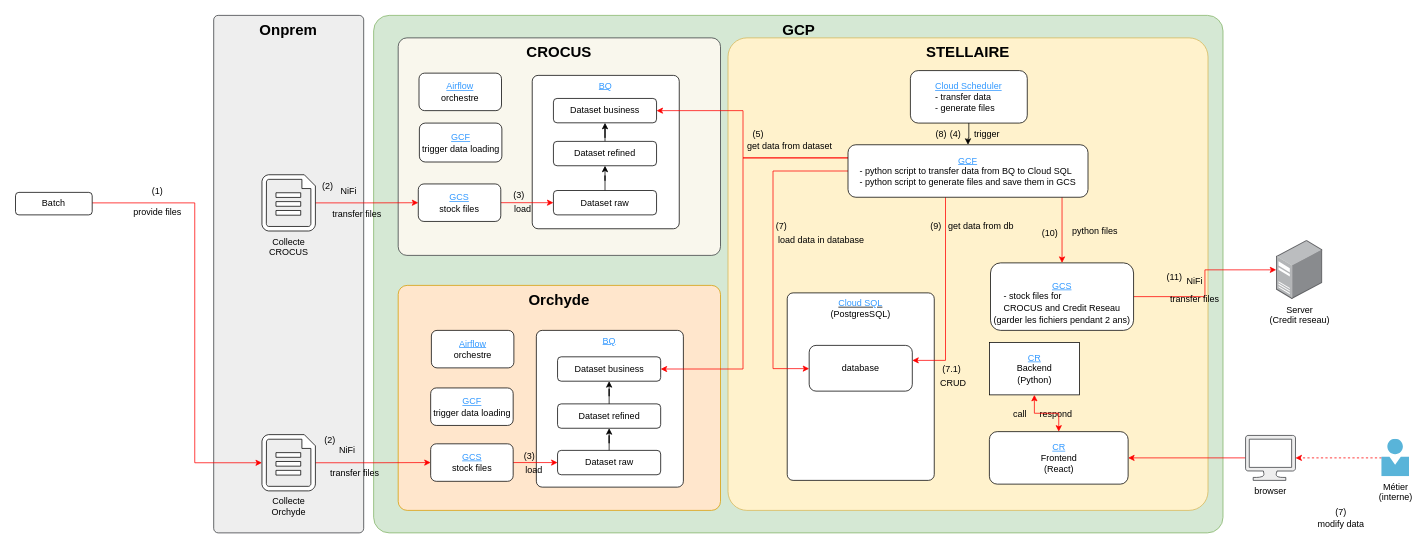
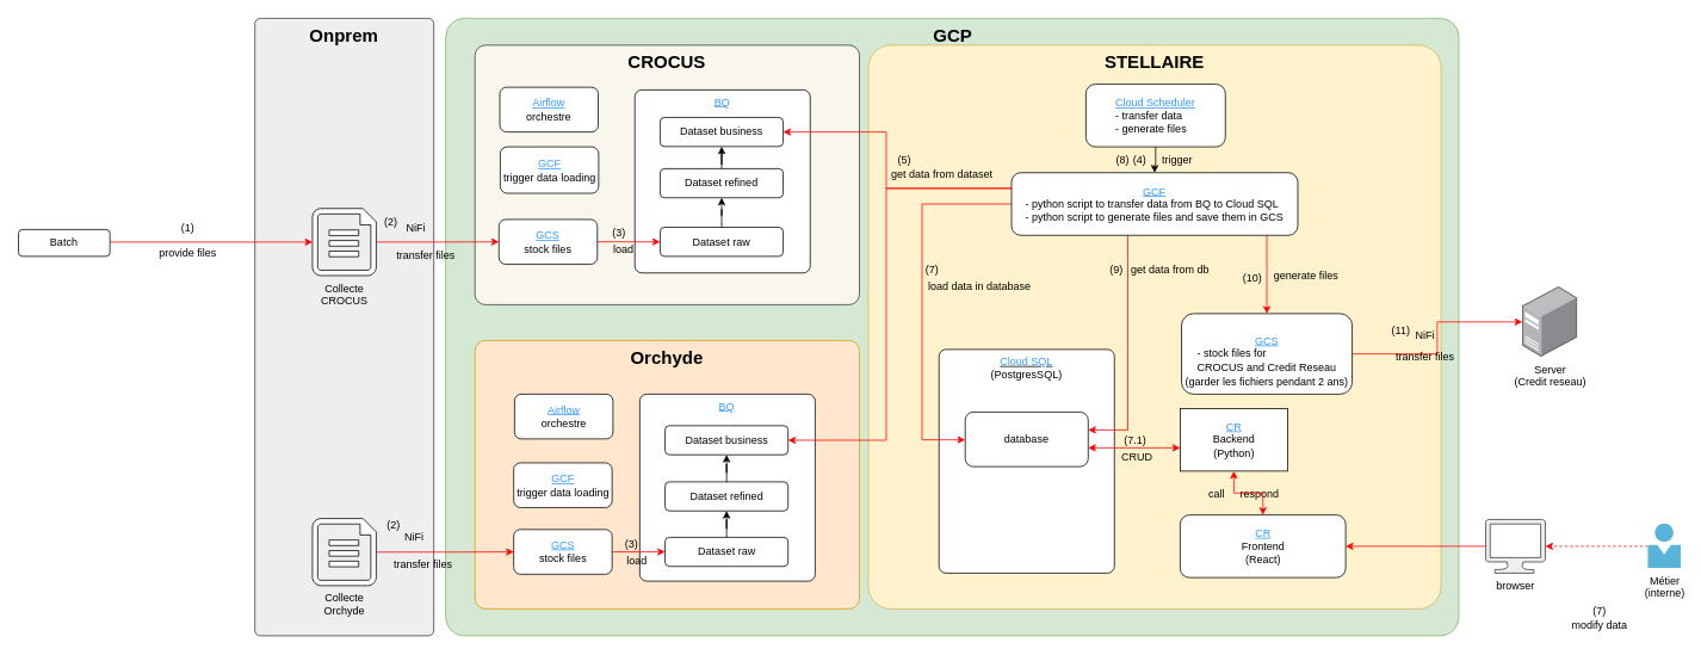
  <mxCell id="0" />
  <mxCell id="1" parent="0" />
  <mxCell id="2" value="&lt;b&gt;GCP&lt;/b&gt;" style="rounded=1;whiteSpace=wrap;html=1;verticalAlign=top;align=center;arcSize=3;fontSize=20;spacingLeft=0;fillColor=#d5e8d4;strokeColor=#82b366;" vertex="1" parent="1"><mxGeometry x="497.5" y="20" width="1132.5" height="690" as="geometry" /></mxCell>
  <mxCell id="3" value="&lt;b&gt;STELLAIRE&lt;/b&gt;" style="rounded=1;whiteSpace=wrap;html=1;verticalAlign=top;align=center;arcSize=4;fontSize=20;spacingLeft=0;fillColor=#fff2cc;strokeColor=#d6b656;" vertex="1" parent="1"><mxGeometry x="970" y="50" width="640" height="630" as="geometry" /></mxCell>
  <mxCell id="4" value="&lt;div&gt;&lt;font&gt;&lt;u style=&quot;&quot;&gt;&lt;font style=&quot;color: light-dark(rgb(51, 153, 255), rgb(51, 153, 255));&quot;&gt;&lt;font&gt;Cloud SQL&lt;/font&gt;&lt;br&gt;&lt;/font&gt;&lt;/u&gt;&lt;font style=&quot;color: rgb(0, 0, 0);&quot;&gt;(PostgresSQL)&lt;/font&gt;&lt;/font&gt;&lt;/div&gt;" style="rounded=1;whiteSpace=wrap;html=1;verticalAlign=top;arcSize=4;" vertex="1" parent="1"><mxGeometry x="1048.96" y="390" width="196.04" height="250" as="geometry" /></mxCell>
  <mxCell id="5" value="&lt;b&gt;Orchyde&lt;/b&gt;" style="rounded=1;whiteSpace=wrap;html=1;verticalAlign=top;align=center;arcSize=4;fontSize=20;spacingLeft=0;fillColor=#ffe6cc;strokeColor=#d79b00;" vertex="1" parent="1"><mxGeometry x="530.25" y="380" width="429.75" height="300" as="geometry" /></mxCell>
  <mxCell id="6" value="&lt;b&gt;CROCUS&lt;/b&gt;" style="rounded=1;whiteSpace=wrap;html=1;verticalAlign=top;align=center;arcSize=4;fontSize=20;spacingLeft=0;fillColor=#f9f7ed;strokeColor=#36393d;" vertex="1" parent="1"><mxGeometry x="530.25" y="50" width="429.75" height="290" as="geometry" /></mxCell>
  <mxCell id="7" value="&lt;font style=&quot;color: rgb(51, 153, 255);&quot;&gt;&lt;u&gt;BQ&lt;/u&gt;&lt;/font&gt;&lt;div&gt;&lt;br&gt;&lt;/div&gt;" style="rounded=1;whiteSpace=wrap;html=1;verticalAlign=top;arcSize=4;" vertex="1" parent="1"><mxGeometry x="708.96" y="100" width="196.04" height="204.5" as="geometry" /></mxCell>
  <mxCell id="8" value="&lt;b&gt;Onprem&lt;/b&gt;" style="rounded=1;whiteSpace=wrap;html=1;verticalAlign=top;align=center;arcSize=3;fontSize=20;spacingLeft=0;fillColor=#eeeeee;strokeColor=#36393d;" vertex="1" parent="1"><mxGeometry x="284.25" y="20" width="200" height="690" as="geometry" /></mxCell>
  <mxCell id="9" style="edgeStyle=orthogonalEdgeStyle;rounded=0;orthogonalLoop=1;jettySize=auto;html=1;strokeColor=#FF0000;" edge="1" parent="1" source="10" target="43"><mxGeometry relative="1" as="geometry" /></mxCell>
  <mxCell id="10" value="Collecte&lt;div&gt;CROCUS&lt;/div&gt;" style="verticalLabelPosition=bottom;html=1;verticalAlign=top;align=center;shape=mxgraph.azure.cloud_services_configuration_file;pointerEvents=1;" vertex="1" parent="1"><mxGeometry x="348.62" y="232.5" width="71.25" height="75" as="geometry" /></mxCell>
  <mxCell id="11" style="edgeStyle=orthogonalEdgeStyle;rounded=0;orthogonalLoop=1;jettySize=auto;html=1;strokeColor=#FF0000;dashed=1;" edge="1" parent="1" source="12" target="14"><mxGeometry relative="1" as="geometry" /></mxCell>
  <mxCell id="12" value="Métier&lt;div&gt;(interne)&lt;/div&gt;" style="image;sketch=0;aspect=fixed;html=1;points=[];align=center;fontSize=12;image=img/lib/mscae/Person.svg;" vertex="1" parent="1"><mxGeometry x="1841.5" y="585" width="37" height="50" as="geometry" /></mxCell>
  <mxCell id="13" style="edgeStyle=orthogonalEdgeStyle;rounded=0;orthogonalLoop=1;jettySize=auto;html=1;strokeColor=#FF0000;entryX=1;entryY=0.5;entryDx=0;entryDy=0;" edge="1" parent="1" source="14" target="28"><mxGeometry relative="1" as="geometry"><mxPoint x="1591.16" y="610.476" as="targetPoint" /></mxGeometry></mxCell>
  <mxCell id="14" value="browser" style="verticalLabelPosition=bottom;html=1;verticalAlign=top;align=center;strokeColor=#36393d;fillColor=#eeeeee;shape=mxgraph.azure.computer;pointerEvents=1;" vertex="1" parent="1"><mxGeometry x="1660" y="580" width="66.67" height="60" as="geometry" /></mxCell>
  <mxCell id="15" value="&lt;font style=&quot;color: rgb(51, 153, 255);&quot;&gt;&lt;u&gt;CR&lt;br&gt;&lt;/u&gt;&lt;/font&gt;Backend&lt;div&gt;(Python)&lt;/div&gt;" style="whiteSpace=wrap;html=1;rounded=0;" vertex="1" parent="1"><mxGeometry x="1318.5" y="456" width="120" height="70" as="geometry" /></mxCell>
  <mxCell id="16" value="CRUD" style="text;html=1;align=center;verticalAlign=middle;resizable=0;points=[];autosize=1;strokeColor=none;fillColor=none;" vertex="1" parent="1"><mxGeometry x="1240.16" y="496" width="60" height="30" as="geometry" /></mxCell>
  <mxCell id="17" value="call" style="text;html=1;align=center;verticalAlign=middle;resizable=0;points=[];autosize=1;strokeColor=none;fillColor=none;" vertex="1" parent="1"><mxGeometry x="1339.41" y="536.75" width="40" height="30" as="geometry" /></mxCell>
  <mxCell id="18" value="respond" style="text;html=1;align=center;verticalAlign=middle;resizable=0;points=[];autosize=1;strokeColor=none;fillColor=none;" vertex="1" parent="1"><mxGeometry x="1371.5" y="536.75" width="70" height="30" as="geometry" /></mxCell>
  <mxCell id="19" style="edgeStyle=orthogonalEdgeStyle;rounded=0;orthogonalLoop=1;jettySize=auto;html=1;entryX=0;entryY=0.5;entryDx=0;entryDy=0;strokeColor=#FF0000;" edge="1" parent="1" source="20" target="52"><mxGeometry relative="1" as="geometry" /></mxCell>
  <mxCell id="20" value="Collecte&lt;div&gt;Orchyde&lt;/div&gt;" style="verticalLabelPosition=bottom;html=1;verticalAlign=top;align=center;shape=mxgraph.azure.cloud_services_configuration_file;pointerEvents=1;" vertex="1" parent="1"><mxGeometry x="348.62" y="579" width="71.25" height="75" as="geometry" /></mxCell>
+ <mxCell id="21" style="edgeStyle=orthogonalEdgeStyle;rounded=0;orthogonalLoop=1;jettySize=auto;html=1;entryX=0;entryY=0.5;entryDx=0;entryDy=0;entryPerimeter=0;strokeColor=#FF0000;" edge="1" parent="1" source="35" target="10"><mxGeometry relative="1" as="geometry"><mxPoint x="151.25" y="312.556" as="sourcePoint" /><Array as="points"><mxPoint x="190" y="270" /><mxPoint x="190" y="270" /></Array></mxGeometry></mxCell>
  <mxCell id="22" value="provide files" style="text;html=1;align=center;verticalAlign=middle;resizable=0;points=[];autosize=1;strokeColor=none;fillColor=none;" vertex="1" parent="1"><mxGeometry x="163.75" y="267" width="90" height="30" as="geometry" /></mxCell>
- <mxCell id="23" style="edgeStyle=orthogonalEdgeStyle;rounded=0;orthogonalLoop=1;jettySize=auto;html=1;entryX=0;entryY=0.5;entryDx=0;entryDy=0;entryPerimeter=0;strokeColor=#FF0000;" edge="1" parent="1" source="35" target="20"><mxGeometry relative="1" as="geometry"><mxPoint x="151.25" y="182.556" as="sourcePoint" /><Array as="points"><mxPoint x="259" y="270" /><mxPoint x="259" y="617" /></Array></mxGeometry></mxCell>
  <mxCell id="24" value="(1)" style="text;html=1;align=center;verticalAlign=middle;resizable=0;points=[];autosize=1;strokeColor=none;fillColor=none;" vertex="1" parent="1"><mxGeometry x="188.75" y="240" width="40" height="30" as="geometry" /></mxCell>
  <mxCell id="25" value="(2)" style="text;html=1;align=center;verticalAlign=middle;resizable=0;points=[];autosize=1;strokeColor=none;fillColor=none;" vertex="1" parent="1"><mxGeometry x="416" y="232.5" width="40" height="30" as="geometry" /></mxCell>
  <mxCell id="26" value="(2)" style="text;html=1;align=center;verticalAlign=middle;resizable=0;points=[];autosize=1;strokeColor=none;fillColor=none;" vertex="1" parent="1"><mxGeometry x="419" y="570.5" width="40" height="30" as="geometry" /></mxCell>
  <mxCell id="27" value="transfer files" style="text;html=1;align=center;verticalAlign=middle;resizable=0;points=[];autosize=1;strokeColor=none;fillColor=none;" vertex="1" parent="1"><mxGeometry x="427" y="614.5" width="90" height="30" as="geometry" /></mxCell>
  <mxCell id="28" value="&lt;div&gt;&lt;font style=&quot;color: rgb(51, 153, 255);&quot;&gt;&lt;u&gt;CR&lt;/u&gt;&lt;/font&gt;&lt;/div&gt;&lt;div&gt;Frontend&lt;/div&gt;&lt;div&gt;(React)&lt;/div&gt;" style="rounded=1;whiteSpace=wrap;html=1;" vertex="1" parent="1"><mxGeometry x="1318.5" y="575" width="185" height="70" as="geometry" /></mxCell>
  <mxCell id="29" style="edgeStyle=orthogonalEdgeStyle;rounded=0;orthogonalLoop=1;jettySize=auto;html=1;startArrow=classic;startFill=1;strokeColor=#FF0000;" edge="1" parent="1" source="28" target="15"><mxGeometry relative="1" as="geometry" /></mxCell>
  <mxCell id="30" style="edgeStyle=orthogonalEdgeStyle;rounded=0;orthogonalLoop=1;jettySize=auto;html=1;strokeColor=#FF0000;" edge="1" parent="1" source="31" target="34"><mxGeometry relative="1" as="geometry" /></mxCell>
  <mxCell id="31" value="&lt;u style=&quot;color: rgb(51, 153, 255);&quot;&gt;GCS&lt;/u&gt;&lt;br&gt;&lt;div style=&quot;text-align: left;&quot;&gt;- stock files for &lt;br&gt;CROCUS and Credit Reseau&lt;/div&gt;" style="rounded=1;whiteSpace=wrap;html=1;" vertex="1" parent="1"><mxGeometry x="1320" y="350" width="190.75" height="90" as="geometry" /></mxCell>
  <mxCell id="32" style="edgeStyle=orthogonalEdgeStyle;rounded=0;orthogonalLoop=1;jettySize=auto;html=1;" edge="1" parent="1" source="33" target="73"><mxGeometry relative="1" as="geometry" /></mxCell>
  <mxCell id="33" value="&lt;font color=&quot;#3399ff&quot;&gt;&lt;u&gt;Cloud Scheduler&lt;/u&gt;&lt;/font&gt;&lt;div&gt;&lt;div style=&quot;text-align: left;&quot;&gt;- transfer data&lt;span style=&quot;background-color: transparent; color: light-dark(rgb(0, 0, 0), rgb(255, 255, 255));&quot;&gt;&lt;/span&gt;&lt;/div&gt;&lt;div style=&quot;text-align: left;&quot;&gt;&lt;span style=&quot;background-color: transparent; color: light-dark(rgb(0, 0, 0), rgb(255, 255, 255));&quot;&gt;- generate files&amp;nbsp;&lt;/span&gt;&lt;/div&gt;&lt;/div&gt;" style="rounded=1;whiteSpace=wrap;html=1;" vertex="1" parent="1"><mxGeometry x="1213.2" y="93.62" width="155.84" height="70" as="geometry" /></mxCell>
  <mxCell id="34" value="Server&lt;br&gt;(Credit reseau)" style="image;points=[];aspect=fixed;html=1;align=center;shadow=0;dashed=0;image=img/lib/allied_telesis/computer_and_terminals/Server_Desktop.svg;" vertex="1" parent="1"><mxGeometry x="1701" y="320" width="62" height="78.59" as="geometry" /></mxCell>
  <mxCell id="35" value="Batch" style="whiteSpace=wrap;html=1;rounded=1;" vertex="1" parent="1"><mxGeometry x="20" y="256" width="102.25" height="30" as="geometry" /></mxCell>
  <mxCell id="36" style="edgeStyle=orthogonalEdgeStyle;rounded=0;orthogonalLoop=1;jettySize=auto;html=1;" edge="1" parent="1" source="37" target="40"><mxGeometry relative="1" as="geometry" /></mxCell>
  <mxCell id="37" value="Dataset refined" style="rounded=1;whiteSpace=wrap;html=1;" vertex="1" parent="1"><mxGeometry x="737.23" y="188" width="137.5" height="32.5" as="geometry" /></mxCell>
  <mxCell id="38" style="edgeStyle=orthogonalEdgeStyle;rounded=0;orthogonalLoop=1;jettySize=auto;html=1;" edge="1" parent="1" source="39" target="37"><mxGeometry relative="1" as="geometry" /></mxCell>
  <mxCell id="39" value="Dataset raw" style="rounded=1;whiteSpace=wrap;html=1;" vertex="1" parent="1"><mxGeometry x="737.23" y="253.5" width="137.5" height="32.5" as="geometry" /></mxCell>
  <mxCell id="40" value="Dataset business" style="rounded=1;whiteSpace=wrap;html=1;" vertex="1" parent="1"><mxGeometry x="737.23" y="130.75" width="137.5" height="32.5" as="geometry" /></mxCell>
  <mxCell id="41" value="&lt;font color=&quot;#3399ff&quot;&gt;&lt;u&gt;Airflow&lt;/u&gt;&lt;/font&gt;&lt;div&gt;&lt;font style=&quot;color: rgb(0, 0, 0);&quot;&gt;orchestre&lt;/font&gt;&lt;/div&gt;" style="rounded=1;whiteSpace=wrap;html=1;" vertex="1" parent="1"><mxGeometry x="558" y="97" width="110" height="50" as="geometry" /></mxCell>
  <mxCell id="42" style="edgeStyle=orthogonalEdgeStyle;rounded=0;orthogonalLoop=1;jettySize=auto;html=1;entryX=0;entryY=0.5;entryDx=0;entryDy=0;strokeColor=#FF0000;" edge="1" parent="1" source="43" target="39"><mxGeometry relative="1" as="geometry" /></mxCell>
  <mxCell id="43" value="&lt;font color=&quot;#3399ff&quot;&gt;&lt;u&gt;GCS&lt;/u&gt;&lt;/font&gt;&lt;div&gt;stock files&lt;/div&gt;" style="rounded=1;whiteSpace=wrap;html=1;" vertex="1" parent="1"><mxGeometry x="557.06" y="244.75" width="110" height="50" as="geometry" /></mxCell>
  <mxCell id="44" value="&lt;font color=&quot;#3399ff&quot;&gt;&lt;u&gt;GCF&lt;/u&gt;&lt;/font&gt;&lt;div&gt;&lt;font style=&quot;color: rgb(0, 0, 0);&quot;&gt;trigger&amp;nbsp;&lt;/font&gt;&lt;span style=&quot;background-color: transparent; color: light-dark(rgb(0, 0, 0), rgb(255, 255, 255));&quot;&gt;data loading&lt;/span&gt;&lt;/div&gt;" style="rounded=1;whiteSpace=wrap;html=1;" vertex="1" parent="1"><mxGeometry x="558.5" y="163.62" width="110" height="51.88" as="geometry" /></mxCell>
  <mxCell id="45" value="&lt;font style=&quot;color: rgb(51, 153, 255);&quot;&gt;&lt;u&gt;BQ&lt;/u&gt;&lt;/font&gt;&lt;div&gt;&lt;br&gt;&lt;/div&gt;" style="rounded=1;whiteSpace=wrap;html=1;verticalAlign=top;arcSize=4;" vertex="1" parent="1"><mxGeometry x="714.46" y="440" width="196.04" height="209" as="geometry" /></mxCell>
  <mxCell id="46" style="edgeStyle=orthogonalEdgeStyle;rounded=0;orthogonalLoop=1;jettySize=auto;html=1;" edge="1" parent="1" source="47" target="50"><mxGeometry relative="1" as="geometry" /></mxCell>
  <mxCell id="47" value="Dataset refined" style="rounded=1;whiteSpace=wrap;html=1;" vertex="1" parent="1"><mxGeometry x="742.73" y="538" width="137.5" height="32.5" as="geometry" /></mxCell>
  <mxCell id="48" style="edgeStyle=orthogonalEdgeStyle;rounded=0;orthogonalLoop=1;jettySize=auto;html=1;" edge="1" parent="1" source="49" target="47"><mxGeometry relative="1" as="geometry" /></mxCell>
  <mxCell id="49" value="Dataset raw" style="rounded=1;whiteSpace=wrap;html=1;" vertex="1" parent="1"><mxGeometry x="742.73" y="600" width="137.5" height="32.5" as="geometry" /></mxCell>
  <mxCell id="50" value="Dataset business" style="rounded=1;whiteSpace=wrap;html=1;" vertex="1" parent="1"><mxGeometry x="742.73" y="475.25" width="137.5" height="32.5" as="geometry" /></mxCell>
  <mxCell id="51" style="edgeStyle=orthogonalEdgeStyle;rounded=0;orthogonalLoop=1;jettySize=auto;html=1;entryX=0;entryY=0.5;entryDx=0;entryDy=0;strokeColor=#FF0000;" edge="1" parent="1" source="52" target="49"><mxGeometry relative="1" as="geometry" /></mxCell>
  <mxCell id="52" value="&lt;font color=&quot;#3399ff&quot;&gt;&lt;u&gt;GCS&lt;/u&gt;&lt;/font&gt;&lt;div&gt;&lt;font color=&quot;#3399ff&quot;&gt;&lt;span style=&quot;color: rgb(0, 0, 0);&quot;&gt;stock files&lt;/span&gt;&lt;u&gt;&lt;/u&gt;&lt;/font&gt;&lt;/div&gt;" style="rounded=1;whiteSpace=wrap;html=1;" vertex="1" parent="1"><mxGeometry x="573.56" y="591.25" width="110" height="50" as="geometry" /></mxCell>
  <mxCell id="53" value="&lt;font color=&quot;#3399ff&quot;&gt;&lt;u&gt;Airflow&lt;/u&gt;&lt;/font&gt;&lt;div&gt;&lt;font style=&quot;color: rgb(0, 0, 0);&quot;&gt;orchestre&lt;/font&gt;&lt;/div&gt;" style="rounded=1;whiteSpace=wrap;html=1;" vertex="1" parent="1"><mxGeometry x="574.5" y="440" width="110" height="50" as="geometry" /></mxCell>
  <mxCell id="54" value="&lt;font color=&quot;#3399ff&quot;&gt;&lt;u&gt;GCF&lt;/u&gt;&lt;/font&gt;&lt;div&gt;&lt;font style=&quot;color: rgb(0, 0, 0);&quot;&gt;trigger data loading&lt;/font&gt;&lt;/div&gt;" style="rounded=1;whiteSpace=wrap;html=1;" vertex="1" parent="1"><mxGeometry x="573.56" y="516.75" width="110" height="50" as="geometry" /></mxCell>
  <mxCell id="55" value="transfer files" style="text;html=1;align=center;verticalAlign=middle;resizable=0;points=[];autosize=1;strokeColor=none;fillColor=none;" vertex="1" parent="1"><mxGeometry x="430" y="270" width="90" height="30" as="geometry" /></mxCell>
  <mxCell id="56" value="NiFi" style="text;html=1;align=center;verticalAlign=middle;resizable=0;points=[];autosize=1;strokeColor=none;fillColor=none;" vertex="1" parent="1"><mxGeometry x="443.5" y="240" width="40" height="30" as="geometry" /></mxCell>
  <mxCell id="57" value="NiFi" style="text;html=1;align=center;verticalAlign=middle;resizable=0;points=[];autosize=1;strokeColor=none;fillColor=none;" vertex="1" parent="1"><mxGeometry x="442" y="584.5" width="40" height="30" as="geometry" /></mxCell>
+ <mxCell id="58" style="edgeStyle=orthogonalEdgeStyle;rounded=0;orthogonalLoop=1;jettySize=auto;html=1;startArrow=classic;startFill=1;strokeColor=#FF0000;" edge="1" parent="1" source="59" target="15"><mxGeometry relative="1" as="geometry"><Array as="points"><mxPoint x="1300" y="500" /><mxPoint x="1300" y="500" /></Array><mxPoint x="1174.963" y="507.75" as="sourcePoint" /><mxPoint x="1351.5" y="502.787" as="targetPoint" /></mxGeometry></mxCell>
  <mxCell id="59" value="database" style="rounded=1;whiteSpace=wrap;html=1;" vertex="1" parent="1"><mxGeometry x="1078.23" y="460" width="137.5" height="61" as="geometry" /></mxCell>
  <mxCell id="60" value="(3)" style="text;html=1;align=center;verticalAlign=middle;resizable=0;points=[];autosize=1;strokeColor=none;fillColor=none;" vertex="1" parent="1"><mxGeometry x="685.46" y="593" width="40" height="30" as="geometry" /></mxCell>
  <mxCell id="61" value="load" style="text;html=1;align=center;verticalAlign=middle;resizable=0;points=[];autosize=1;strokeColor=none;fillColor=none;" vertex="1" parent="1"><mxGeometry x="685.73" y="610.5" width="50" height="30" as="geometry" /></mxCell>
  <mxCell id="62" value="(4)" style="text;html=1;align=center;verticalAlign=middle;resizable=0;points=[];autosize=1;strokeColor=none;fillColor=none;" vertex="1" parent="1"><mxGeometry x="1252.5" y="162.5" width="40" height="30" as="geometry" /></mxCell>
  <mxCell id="63" value="(7)&lt;div&gt;modify data&lt;/div&gt;" style="text;html=1;align=center;verticalAlign=middle;resizable=0;points=[];autosize=1;strokeColor=none;fillColor=none;" vertex="1" parent="1"><mxGeometry x="1741.5" y="670" width="90" height="40" as="geometry" /></mxCell>
  <mxCell id="64" value="trigger" style="text;html=1;align=center;verticalAlign=middle;resizable=0;points=[];autosize=1;strokeColor=none;fillColor=none;" vertex="1" parent="1"><mxGeometry x="1285" y="162.5" width="60" height="30" as="geometry" /></mxCell>
  <mxCell id="65" value="load data in database" style="text;html=1;align=center;verticalAlign=middle;resizable=0;points=[];autosize=1;strokeColor=none;fillColor=none;" vertex="1" parent="1"><mxGeometry x="1024" y="304.5" width="140" height="30" as="geometry" /></mxCell>
  <mxCell id="66" value="(3)" style="text;html=1;align=center;verticalAlign=middle;resizable=0;points=[];autosize=1;strokeColor=none;fillColor=none;" vertex="1" parent="1"><mxGeometry x="670.92" y="245" width="40" height="30" as="geometry" /></mxCell>
  <mxCell id="67" value="load" style="text;html=1;align=center;verticalAlign=middle;resizable=0;points=[];autosize=1;strokeColor=none;fillColor=none;" vertex="1" parent="1"><mxGeometry x="671.19" y="262.5" width="50" height="30" as="geometry" /></mxCell>
  <mxCell id="68" style="edgeStyle=orthogonalEdgeStyle;rounded=0;orthogonalLoop=1;jettySize=auto;html=1;entryX=1;entryY=0.5;entryDx=0;entryDy=0;strokeColor=#FF0000;" edge="1" parent="1" source="73" target="40"><mxGeometry relative="1" as="geometry"><Array as="points"><mxPoint x="990" y="210" /><mxPoint x="990" y="147" /></Array></mxGeometry></mxCell>
  <mxCell id="69" style="edgeStyle=orthogonalEdgeStyle;rounded=0;orthogonalLoop=1;jettySize=auto;html=1;strokeColor=#FF0000;" edge="1" parent="1" source="73" target="59"><mxGeometry relative="1" as="geometry"><Array as="points"><mxPoint x="1030" y="228" /><mxPoint x="1030" y="491" /></Array></mxGeometry></mxCell>
  <mxCell id="70" style="edgeStyle=orthogonalEdgeStyle;rounded=0;orthogonalLoop=1;jettySize=auto;html=1;entryX=1;entryY=0.5;entryDx=0;entryDy=0;strokeColor=#FF0000;" edge="1" parent="1" source="73" target="50"><mxGeometry relative="1" as="geometry"><Array as="points"><mxPoint x="990" y="210" /><mxPoint x="990" y="492" /></Array></mxGeometry></mxCell>
  <mxCell id="71" style="edgeStyle=orthogonalEdgeStyle;rounded=0;orthogonalLoop=1;jettySize=auto;html=1;entryX=0.5;entryY=0;entryDx=0;entryDy=0;strokeColor=#FF0000;" edge="1" parent="1" source="73" target="31"><mxGeometry relative="1" as="geometry"><Array as="points"><mxPoint x="1200" y="230" /><mxPoint x="1415" y="230" /></Array></mxGeometry></mxCell>
  <mxCell id="72" style="edgeStyle=orthogonalEdgeStyle;rounded=0;orthogonalLoop=1;jettySize=auto;html=1;strokeColor=#FF0000;" edge="1" parent="1" source="73" target="59"><mxGeometry relative="1" as="geometry"><mxPoint x="1140.495" y="182" as="sourcePoint" /><mxPoint x="1086.273" y="460" as="targetPoint" /><Array as="points"><mxPoint x="1260" y="480" /></Array></mxGeometry></mxCell>
  <mxCell id="73" value="&lt;u style=&quot;color: rgb(51, 153, 255);&quot;&gt;GCF&lt;/u&gt;&lt;br&gt;&lt;div style=&quot;text-align: left;&quot;&gt;- python script to transfer data from BQ to Cloud SQL&lt;/div&gt;&lt;div style=&quot;text-align: left;&quot;&gt;-&amp;nbsp;&lt;span style=&quot;background-color: transparent; color: light-dark(rgb(0, 0, 0), rgb(255, 255, 255));&quot;&gt;python script to&amp;nbsp;&lt;/span&gt;&lt;span style=&quot;background-color: transparent; color: light-dark(rgb(0, 0, 0), rgb(255, 255, 255));&quot;&gt;generate files and save them in GCS&lt;/span&gt;&lt;/div&gt;" style="rounded=1;whiteSpace=wrap;html=1;" vertex="1" parent="1"><mxGeometry x="1130" y="192.5" width="320" height="70" as="geometry" /></mxCell>
  <mxCell id="74" value="get data from dataset" style="text;html=1;align=center;verticalAlign=middle;resizable=0;points=[];autosize=1;strokeColor=none;fillColor=none;" vertex="1" parent="1"><mxGeometry x="982" y="180" width="140" height="30" as="geometry" /></mxCell>
- <mxCell id="75" value="python files" style="text;html=1;align=center;verticalAlign=middle;resizable=0;points=[];autosize=1;strokeColor=none;fillColor=none;" vertex="1" parent="1"><mxGeometry x="1408.5" y="292.5" width="100" height="30" as="geometry" /></mxCell>
+ <mxCell id="75" value="generate files" style="text;html=1;align=center;verticalAlign=middle;resizable=0;points=[];autosize=1;strokeColor=none;fillColor=none;" vertex="1" parent="1"><mxGeometry x="1408.5" y="292.5" width="100" height="30" as="geometry" /></mxCell>
  <mxCell id="76" value="(5)" style="text;html=1;align=center;verticalAlign=middle;resizable=0;points=[];autosize=1;strokeColor=none;fillColor=none;" vertex="1" parent="1"><mxGeometry x="990" y="163.62" width="40" height="30" as="geometry" /></mxCell>
  <mxCell id="77" value="(7)" style="text;html=1;align=center;verticalAlign=middle;resizable=0;points=[];autosize=1;strokeColor=none;fillColor=none;" vertex="1" parent="1"><mxGeometry x="1021" y="286" width="40" height="30" as="geometry" /></mxCell>
  <mxCell id="78" value="(7.1)" style="text;html=1;align=center;verticalAlign=middle;resizable=0;points=[];autosize=1;strokeColor=none;fillColor=none;" vertex="1" parent="1"><mxGeometry x="1243.16" y="477" width="50" height="30" as="geometry" /></mxCell>
  <mxCell id="79" value="(8)" style="text;html=1;align=center;verticalAlign=middle;resizable=0;points=[];autosize=1;strokeColor=none;fillColor=none;" vertex="1" parent="1"><mxGeometry x="1233.5" y="162.5" width="40" height="30" as="geometry" /></mxCell>
  <mxCell id="80" value="(9)" style="text;html=1;align=center;verticalAlign=middle;resizable=0;points=[];autosize=1;strokeColor=none;fillColor=none;" vertex="1" parent="1"><mxGeometry x="1227" y="286" width="40" height="30" as="geometry" /></mxCell>
  <mxCell id="81" value="(10)" style="text;html=1;align=center;verticalAlign=middle;resizable=0;points=[];autosize=1;strokeColor=none;fillColor=none;" vertex="1" parent="1"><mxGeometry x="1379.41" y="294.75" width="40" height="30" as="geometry" /></mxCell>
  <mxCell id="82" value="transfer files" style="text;html=1;align=center;verticalAlign=middle;resizable=0;points=[];autosize=1;strokeColor=none;fillColor=none;" vertex="1" parent="1"><mxGeometry x="1546.5" y="384" width="90" height="30" as="geometry" /></mxCell>
  <mxCell id="83" value="NiFi" style="text;html=1;align=center;verticalAlign=middle;resizable=0;points=[];autosize=1;strokeColor=none;fillColor=none;" vertex="1" parent="1"><mxGeometry x="1571.5" y="360" width="40" height="30" as="geometry" /></mxCell>
  <mxCell id="84" value="get data from db" style="text;html=1;align=center;verticalAlign=middle;resizable=0;points=[];autosize=1;strokeColor=none;fillColor=none;" vertex="1" parent="1"><mxGeometry x="1251.5" y="286" width="110" height="30" as="geometry" /></mxCell>
  <mxCell id="85" value="(11)" style="text;html=1;align=center;verticalAlign=middle;resizable=0;points=[];autosize=1;strokeColor=none;fillColor=none;" vertex="1" parent="1"><mxGeometry x="1544.5" y="354" width="40" height="30" as="geometry" /></mxCell>
  <mxCell id="86" value="(garder les fichiers pendant 2 ans)" style="text;html=1;align=center;verticalAlign=middle;resizable=0;points=[];autosize=1;strokeColor=none;fillColor=none;" vertex="1" parent="1"><mxGeometry x="1310.38" y="410.59" width="210" height="30" as="geometry" /></mxCell>
